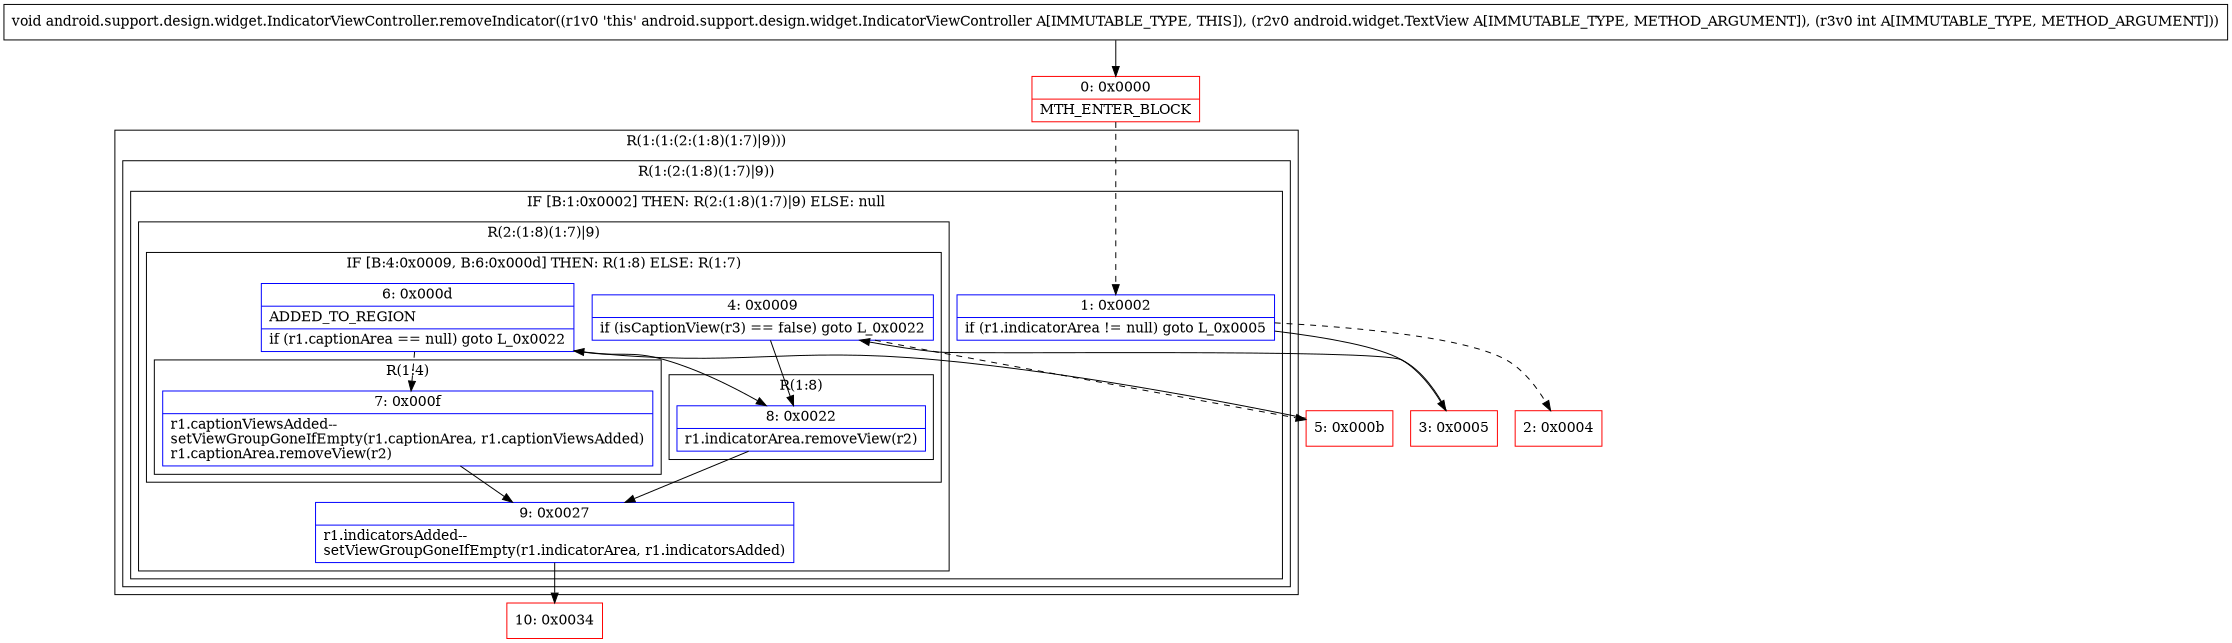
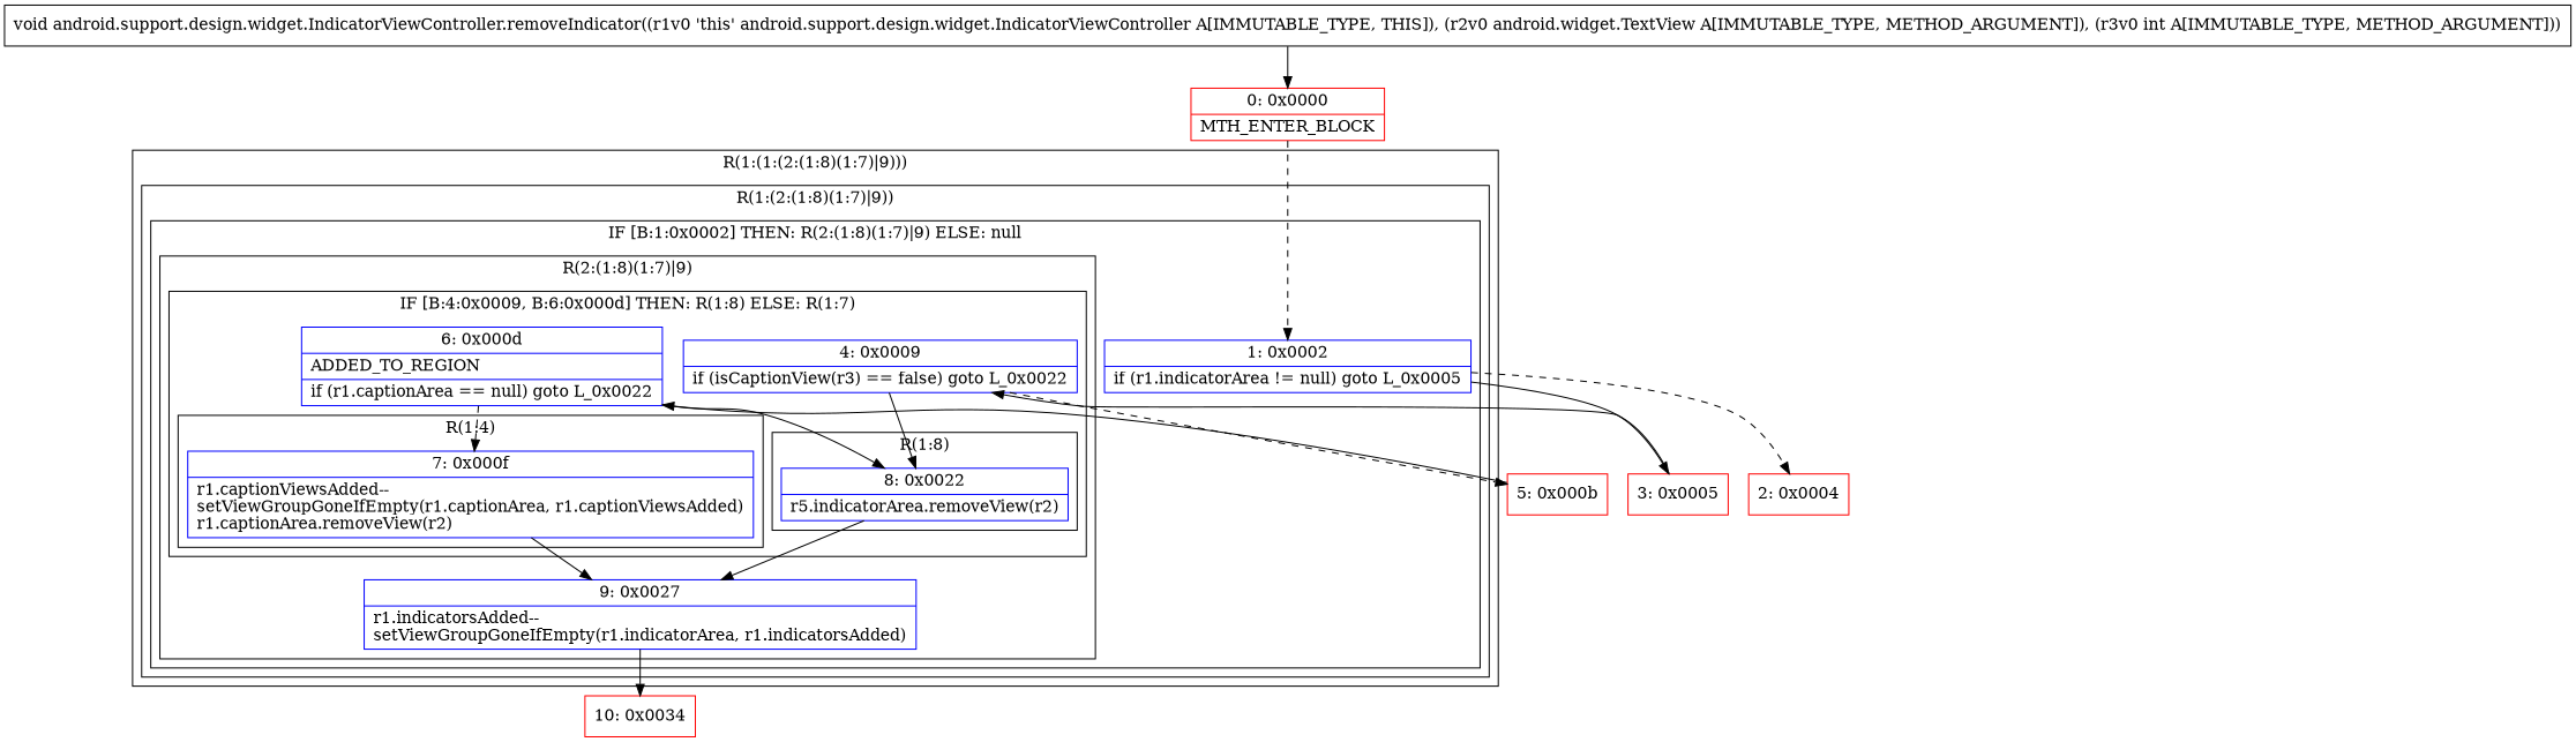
  digraph {
    node [color=blue shape=record]
-   n1 [label="{8\:\ 0x0022|r1.indicatorArea.removeView(r2)\l}"]
+   n1 [label="{8\:\ 0x0022|r5.indicatorArea.removeView(r2)\l}"]
    n2 [label="{7\:\ 0x000f|r1.captionViewsAdded\-\-\lsetViewGroupGoneIfEmpty(r1.captionArea, r1.captionViewsAdded)\lr1.captionArea.removeView(r2)\l}"]
    n3 [label="{4\:\ 0x0009|if (isCaptionView(r3) == false) goto L_0x0022\l}"]
    n4 [label="{6\:\ 0x000d|ADDED_TO_REGION\l|if (r1.captionArea == null) goto L_0x0022\l}"]
    n5 [label="{9\:\ 0x0027|r1.indicatorsAdded\-\-\lsetViewGroupGoneIfEmpty(r1.indicatorArea, r1.indicatorsAdded)\l}"]
    n6 [label="{1\:\ 0x0002|if (r1.indicatorArea != null) goto L_0x0005\l}"]
    n7 [color=red label="{5\:\ 0x000b}"]
    n8 [color=red label="{10\:\ 0x0034}"]
    n9 [color=red label="{2\:\ 0x0004}"]
    n10 [color=red label="{3\:\ 0x0005}"]
    n11 [color=red label="{0\:\ 0x0000|MTH_ENTER_BLOCK\l}"]
    n12 [label="{void android.support.design.widget.IndicatorViewController.removeIndicator((r1v0 'this' android.support.design.widget.IndicatorViewController A[IMMUTABLE_TYPE, THIS]), (r2v0 android.widget.TextView A[IMMUTABLE_TYPE, METHOD_ARGUMENT]), (r3v0 int A[IMMUTABLE_TYPE, METHOD_ARGUMENT])) }" color=""]
    subgraph cluster_1 {
      label="R(1:(1:(2:(1:8)(1:7)|9)))"
      subgraph cluster_2 {
        label="R(1:(2:(1:8)(1:7)|9))"
        subgraph cluster_3 {
          label="IF [B:1:0x0002] THEN: R(2:(1:8)(1:7)|9) ELSE: null"
          n6
          subgraph cluster_4 {
            label="R(2:(1:8)(1:7)|9)"
            n5
            subgraph cluster_5 {
              label="IF [B:4:0x0009, B:6:0x000d] THEN: R(1:8) ELSE: R(1:7)"
              n3
              n4
              subgraph cluster_6 {
                label="R(1:8)"
                n1
              }
              subgraph cluster_7 {
                label="R(1:4)"
                n2
              }
            }
          }
        }
      }
    }
    n1 -> n5
    n2 -> n5
    n3 -> n1
    n3 -> n7 [style=dashed]
    n4 -> n1
    n4 -> n2 [style=dashed]
    n5 -> n8
    n6 -> n9 [style=dashed]
    n6 -> n10
    n7 -> n4
    n10 -> n3
    n11 -> n6 [style=dashed]
    n12 -> n11
  }
